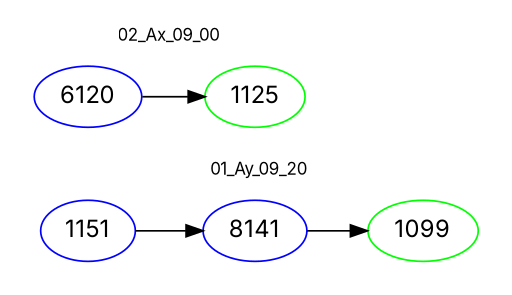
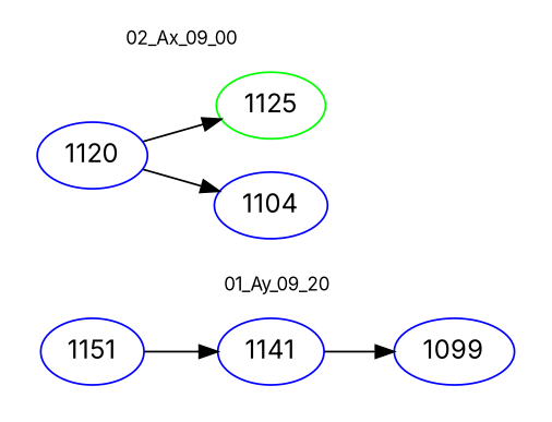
  digraph {
    fontname=Inter
    rankdir=LR
    node [color=blue fontname=Inter]
    edge [color=black fontname=Inter]
-   n1 [label=8141]
-   n2 [color=green label=1099]
+   n1 [label=1141]
+   n2 [label=1099]
    n3 [label=1151]
-   n4 [label=6120]
+   n4 [label=1120]
+   n5 [label=1104]
    n6 [color=green label=1125]
    subgraph cluster_1 {
      color=white
      fontsize=10
      label="01_Ay_09_20"
      n1
      n2
      n3
    }
    subgraph cluster_2 {
      color=white
      fontsize=10
      label="02_Ax_09_00"
      n4
+     n5
      n6
    }
    n1 -> n2
    n3 -> n1
+   n4 -> n5
    n4 -> n6
  }
